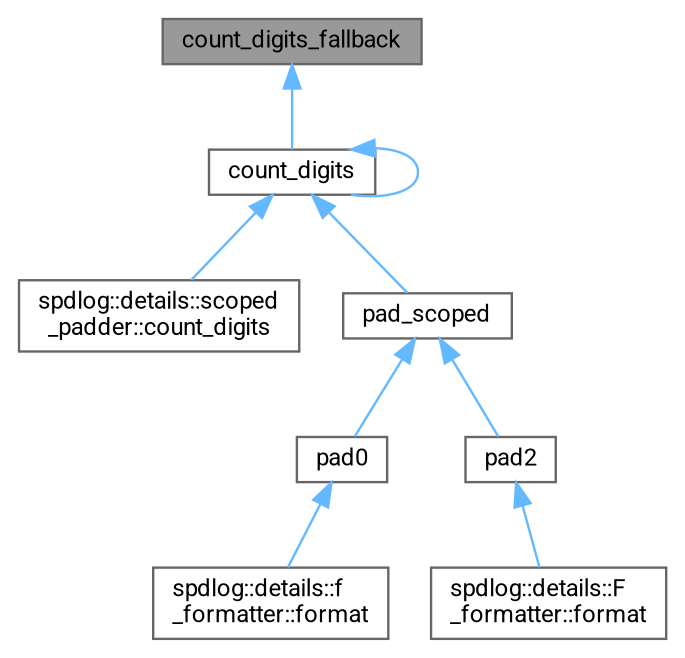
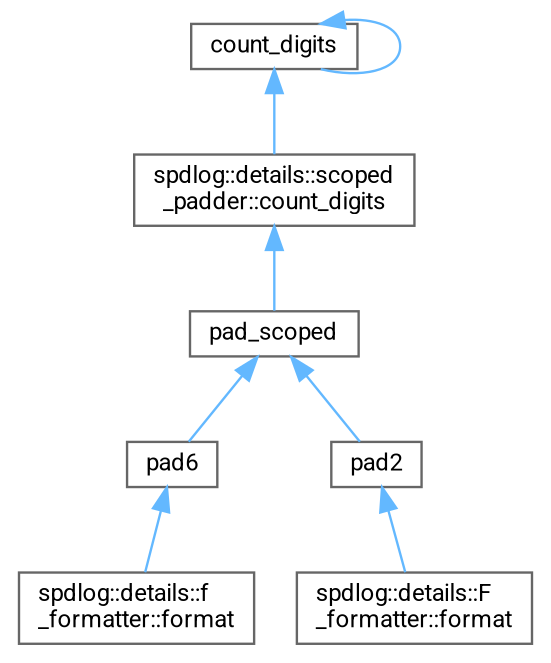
  digraph {
    fontname=Roboto
    rankdir=TB
    node [color=grey40 fillcolor=white fontname=Roboto fontsize=10 shape=box style=filled]
    edge [color=steelblue1 dir=back fontname=Roboto fontsize=10 labelfontname=Helvetica labelfontsize=10 style=solid]
-   n1 [color=gray40 fillcolor=grey60 fontcolor=black height=0.2 label=count_digits_fallback width=0.4]
    n2 [height=0.2 label=count_digits width=0.4]
    n3 [height=0.2 label="spdlog::details::scoped\l_padder::count_digits" width=0.4]
    n4 [height=0.2 label=pad_scoped width=0.4]
-   n5 [height=0.2 label=pad0 width=0.4]
+   n5 [height=0.2 label=pad6 width=0.4]
    n6 [height=0.2 label=pad2 width=0.4]
    n7 [height=0.2 label="spdlog::details::f\l_formatter::format" width=0.4]
    n8 [height=0.2 label="spdlog::details::F\l_formatter::format" width=0.4]
-   n1 -> n2
    n2 -> n2
    n2 -> n3
-   n2 -> n4
+   n3 -> n4
    n4 -> n5
    n4 -> n6
    n5 -> n7
    n6 -> n8
  }
